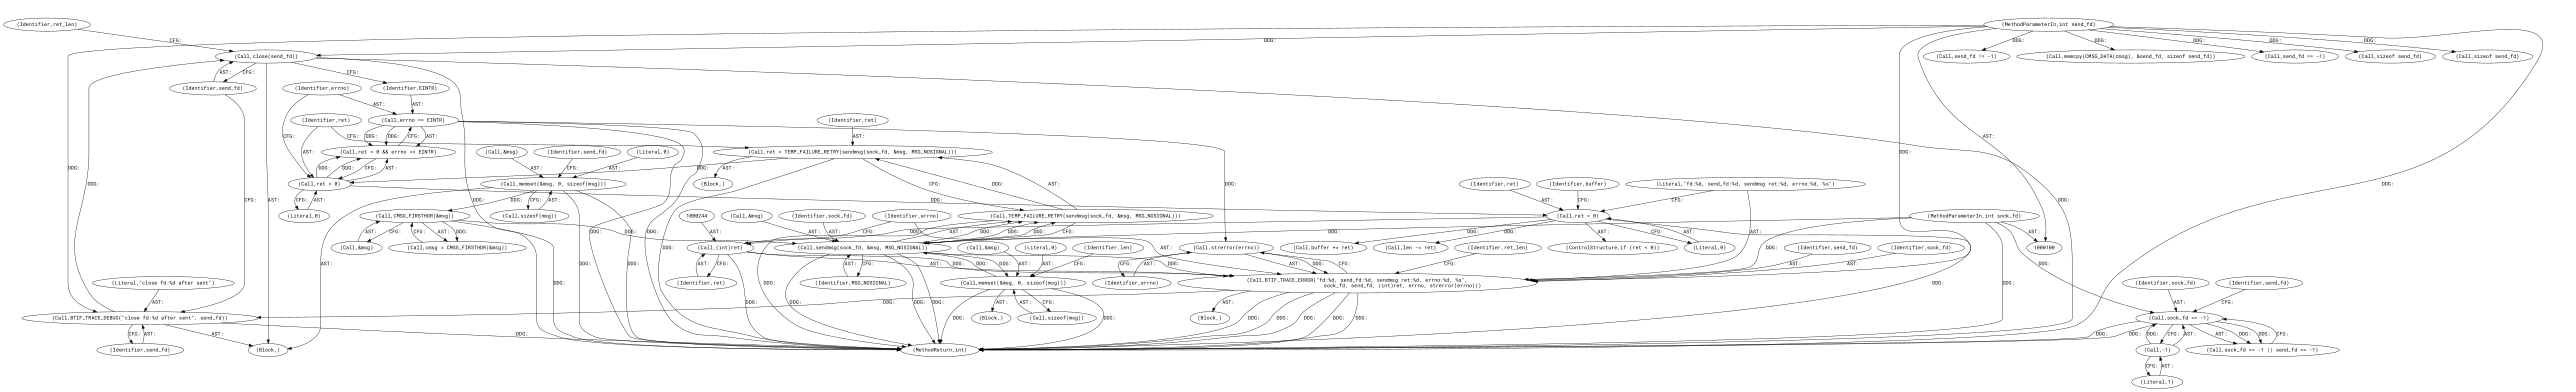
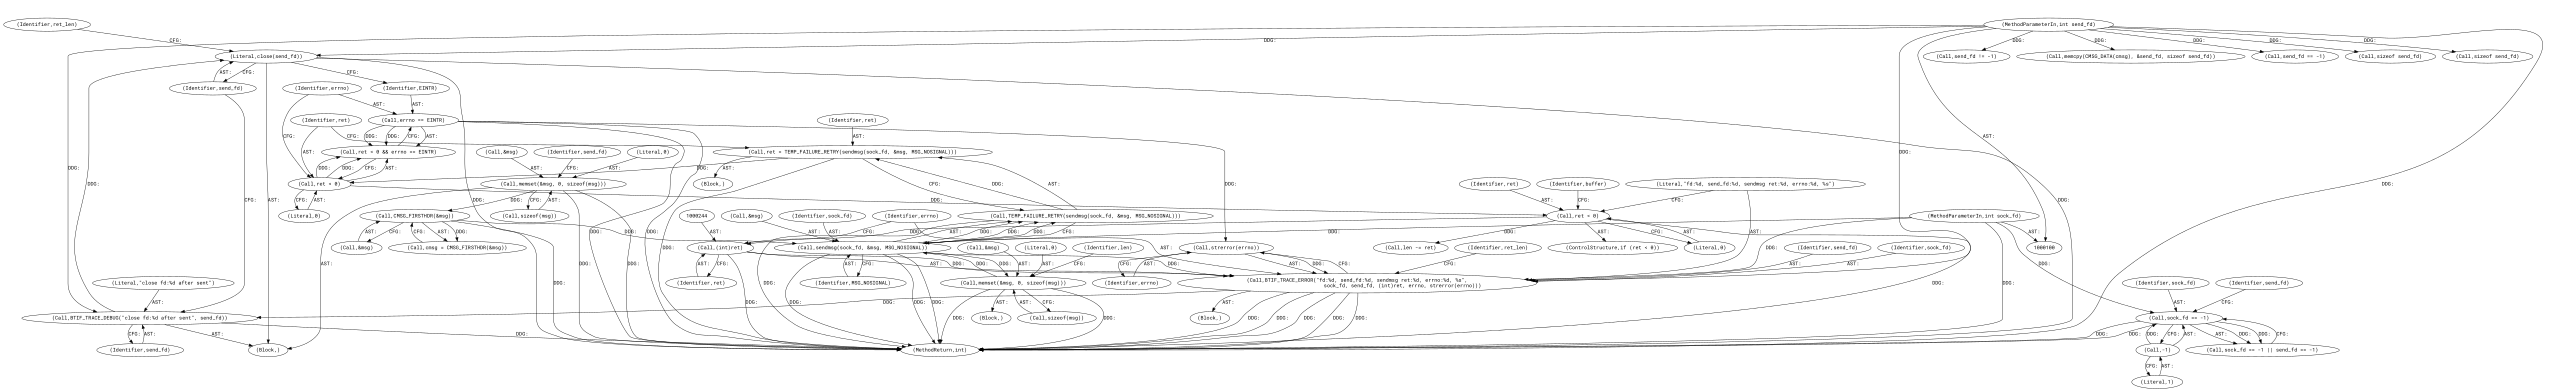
  digraph {
    fontname="Roboto Mono"
    node [fontname="Roboto Mono"]
    edge [fontname="Roboto Mono"]
-   n1 [label="(Call,close(send_fd))"]
+   n1 [label="(Literal,close(send_fd))"]
    n2 [label="(Block,)"]
    n3 [label="(MethodReturn,int)"]
    n4 [label="(Identifier,send_fd)"]
    n5 [label="(Identifier,EINTR)"]
    n6 [label="(Call,BTIF_TRACE_DEBUG(\"close fd:%d after sent\", send_fd))"]
    n7 [label="(Identifier,send_fd)"]
    n8 [label="(Call,BTIF_TRACE_ERROR(\"fd:%d, send_fd:%d, sendmsg ret:%d, errno:%d, %s\",\n                              sock_fd, send_fd, (int)ret, errno, strerror(errno)))"]
    n9 [label="(Call,strerror(errno))"]
    n10 [label="(Block,)"]
    n11 [label="(Identifier,errno)"]
    n12 [label="(Call,sendmsg(sock_fd, &msg, MSG_NOSIGNAL))"]
    n13 [label="(Call,memset(&msg, 0, sizeof(msg)))"]
    n14 [label="(Call,TEMP_FAILURE_RETRY(sendmsg(sock_fd, &msg, MSG_NOSIGNAL)))"]
    n15 [label="(Identifier,MSG_NOSIGNAL)"]
    n16 [label="(Call,sizeof(msg))"]
    n17 [label="(Block,)"]
    n18 [label="(Call,ret = TEMP_FAILURE_RETRY(sendmsg(sock_fd, &msg, MSG_NOSIGNAL)))"]
    n19 [label="(Call,sock_fd == -1)"]
    n20 [label="(Call,-1)"]
    n21 [label="(Call,sock_fd == -1 || send_fd == -1)"]
    n22 [label="(Literal,1)"]
    n23 [label="(MethodParameterIn,int sock_fd)"]
    1000100
    n25 [label="(Call,CMSG_FIRSTHDR(&msg))"]
    n26 [label="(Call,&msg)"]
    n27 [label="(Call,cmsg = CMSG_FIRSTHDR(&msg))"]
    n28 [label="(Call,memset(&msg, 0, sizeof(msg)))"]
    n29 [label="(Call,sizeof(msg))"]
    n30 [label="(MethodParameterIn,int send_fd)"]
    n31 [label="(Call,send_fd != -1)"]
    n32 [label="(Call,memcpy(CMSG_DATA(cmsg), &send_fd, sizeof send_fd))"]
    n33 [label="(Call,send_fd == -1)"]
    n34 [label="(Call,sizeof send_fd)"]
    n35 [label="(Call,sizeof send_fd)"]
    n36 [label="(Call,(int)ret)"]
    n37 [label="(Identifier,ret)"]
    n38 [label="(Call,ret < 0)"]
    n39 [label="(Literal,0)"]
-   n40 [label="(Call,buffer += ret)"]
    n41 [label="(Call,len -= ret)"]
    n42 [label="(ControlStructure,if (ret < 0))"]
    n43 [label="(Call,ret < 0)"]
    n44 [label="(Call,ret < 0 && errno == EINTR)"]
    n45 [label="(Literal,0)"]
    n46 [label="(Call,errno == EINTR)"]
    n47 [label="(Block,)"]
    n48 [label="(Identifier,errno)"]
    n49 [label="(Identifier,ret_len)"]
    n50 [label="(Literal,0)"]
    n51 [label="(Identifier,send_fd)"]
    n52 [label="(Call,&msg)"]
    n53 [label="(Identifier,len)"]
    n54 [label="(Call,&msg)"]
    n55 [label="(Literal,\"close fd:%d after sent\")"]
    n56 [label="(Identifier,sock_fd)"]
    n57 [label="(Identifier,errno)"]
    n58 [label="(Literal,\"fd:%d, send_fd:%d, sendmsg ret:%d, errno:%d, %s\")"]
    n59 [label="(Identifier,ret)"]
    n60 [label="(Identifier,send_fd)"]
    n61 [label="(Identifier,ret)"]
    n62 [label="(Literal,0)"]
    n63 [label="(Identifier,sock_fd)"]
    n64 [label="(Identifier,ret)"]
    n65 [label="(Call,&msg)"]
    n66 [label="(Identifier,sock_fd)"]
    n67 [label="(Identifier,buffer)"]
    n68 [label="(Identifier,ret_len)"]
    n69 [label="(Identifier,send_fd)"]
    1000244
    n1 -> n2 [label="AST: "]
    n1 -> n3 [label="DDG: "]
    n1 -> n3 [label="DDG: "]
    n1 -> n4 [label="CFG: "]
    n1 -> n5 [label="CFG: "]
    n4 -> n1 [label="AST: "]
    n4 -> n6 [label="CFG: "]
    n5 -> n46 [label="AST: "]
    n6 -> n1 [label="DDG: "]
    n6 -> n2 [label="AST: "]
    n6 -> n3 [label="DDG: "]
    n6 -> n7 [label="CFG: "]
    n7 -> n6 [label="AST: "]
    n8 -> n3 [label="DDG: "]
    n8 -> n3 [label="DDG: "]
    n8 -> n3 [label="DDG: "]
    n8 -> n3 [label="DDG: "]
    n8 -> n3 [label="DDG: "]
    n8 -> n6 [label="DDG: "]
    n8 -> n9 [label="CFG: "]
    n8 -> n10 [label="AST: "]
    n9 -> n8 [label="AST: "]
    n9 -> n8 [label="DDG: "]
    n9 -> n11 [label="CFG: "]
    n11 -> n9 [label="AST: "]
    n12 -> n3 [label="DDG: "]
    n12 -> n3 [label="DDG: "]
    n12 -> n3 [label="DDG: "]
    n12 -> n8 [label="DDG: "]
    n12 -> n13 [label="DDG: "]
    n12 -> n14 [label="AST: "]
    n12 -> n14 [label="DDG: "]
    n12 -> n14 [label="DDG: "]
    n12 -> n14 [label="DDG: "]
    n12 -> n15 [label="CFG: "]
    n13 -> n3 [label="DDG: "]
    n13 -> n3 [label="DDG: "]
    n13 -> n12 [label="DDG: "]
    n13 -> n16 [label="CFG: "]
    n13 -> n17 [label="AST: "]
    n14 -> n3 [label="DDG: "]
    n14 -> n12 [label="CFG: "]
    n14 -> n18 [label="AST: "]
    n14 -> n18 [label="DDG: "]
    n15 -> n12 [label="AST: "]
    n16 -> n13 [label="AST: "]
    n18 -> n3 [label="DDG: "]
    n18 -> n14 [label="CFG: "]
    n18 -> n43 [label="DDG: "]
    n18 -> n47 [label="AST: "]
    n19 -> n3 [label="DDG: "]
    n19 -> n3 [label="DDG: "]
    n19 -> n20 [label="CFG: "]
    n19 -> n21 [label="AST: "]
    n19 -> n21 [label="DDG: "]
    n19 -> n21 [label="DDG: "]
    n20 -> n19 [label="AST: "]
    n20 -> n19 [label="DDG: "]
    n20 -> n22 [label="CFG: "]
    n21 -> n19 [label="CFG: "]
    n22 -> n20 [label="AST: "]
    n23 -> n3 [label="DDG: "]
    n23 -> n8 [label="DDG: "]
    n23 -> n12 [label="DDG: "]
    n23 -> n19 [label="DDG: "]
    n23 -> 1000100 [label="AST: "]
    n25 -> n3 [label="DDG: "]
    n25 -> n12 [label="DDG: "]
    n25 -> n26 [label="CFG: "]
    n25 -> n27 [label="AST: "]
    n25 -> n27 [label="DDG: "]
    n26 -> n25 [label="AST: "]
    n27 -> n25 [label="CFG: "]
    n28 -> n2 [label="AST: "]
    n28 -> n3 [label="DDG: "]
    n28 -> n3 [label="DDG: "]
    n28 -> n25 [label="DDG: "]
    n28 -> n29 [label="CFG: "]
    n29 -> n28 [label="AST: "]
    n30 -> n1 [label="DDG: "]
    n30 -> n3 [label="DDG: "]
    n30 -> n6 [label="DDG: "]
    n30 -> n8 [label="DDG: "]
    n30 -> 1000100 [label="AST: "]
    n30 -> n31 [label="DDG: "]
    n30 -> n32 [label="DDG: "]
    n30 -> n33 [label="DDG: "]
    n30 -> n34 [label="DDG: "]
    n30 -> n35 [label="DDG: "]
    n36 -> n3 [label="DDG: "]
    n36 -> n8 [label="AST: "]
    n36 -> n8 [label="DDG: "]
    n36 -> n37 [label="CFG: "]
    n37 -> n36 [label="AST: "]
    n38 -> n3 [label="DDG: "]
    n38 -> n36 [label="DDG: "]
    n38 -> n39 [label="CFG: "]
-   n38 -> n40 [label="DDG: "]
    n38 -> n41 [label="DDG: "]
    n38 -> n42 [label="AST: "]
    n39 -> n38 [label="AST: "]
    n43 -> n38 [label="DDG: "]
    n43 -> n44 [label="AST: "]
    n43 -> n44 [label="DDG: "]
    n43 -> n44 [label="DDG: "]
    n43 -> n45 [label="CFG: "]
    n44 -> n43 [label="CFG: "]
    n44 -> n46 [label="CFG: "]
    n45 -> n43 [label="AST: "]
    n46 -> n3 [label="DDG: "]
    n46 -> n3 [label="DDG: "]
    n46 -> n9 [label="DDG: "]
    n46 -> n44 [label="AST: "]
    n46 -> n44 [label="DDG: "]
    n46 -> n44 [label="DDG: "]
    n48 -> n8 [label="AST: "]
    n48 -> n36 [label="CFG: "]
    n49 -> n1 [label="CFG: "]
    n50 -> n28 [label="AST: "]
    n51 -> n8 [label="AST: "]
    n52 -> n28 [label="AST: "]
    n53 -> n13 [label="CFG: "]
    n54 -> n13 [label="AST: "]
    n55 -> n6 [label="AST: "]
    n56 -> n12 [label="AST: "]
    n57 -> n43 [label="CFG: "]
    n57 -> n46 [label="AST: "]
    n58 -> n8 [label="AST: "]
    n58 -> n38 [label="CFG: "]
    n59 -> n18 [label="CFG: "]
    n59 -> n43 [label="AST: "]
    n60 -> n19 [label="CFG: "]
    n61 -> n18 [label="AST: "]
    n62 -> n13 [label="AST: "]
    n63 -> n8 [label="AST: "]
    n64 -> n38 [label="AST: "]
    n65 -> n12 [label="AST: "]
    n66 -> n19 [label="AST: "]
    n67 -> n38 [label="CFG: "]
    n68 -> n8 [label="CFG: "]
    n69 -> n28 [label="CFG: "]
    1000244 -> n36 [label="AST: "]
  }
